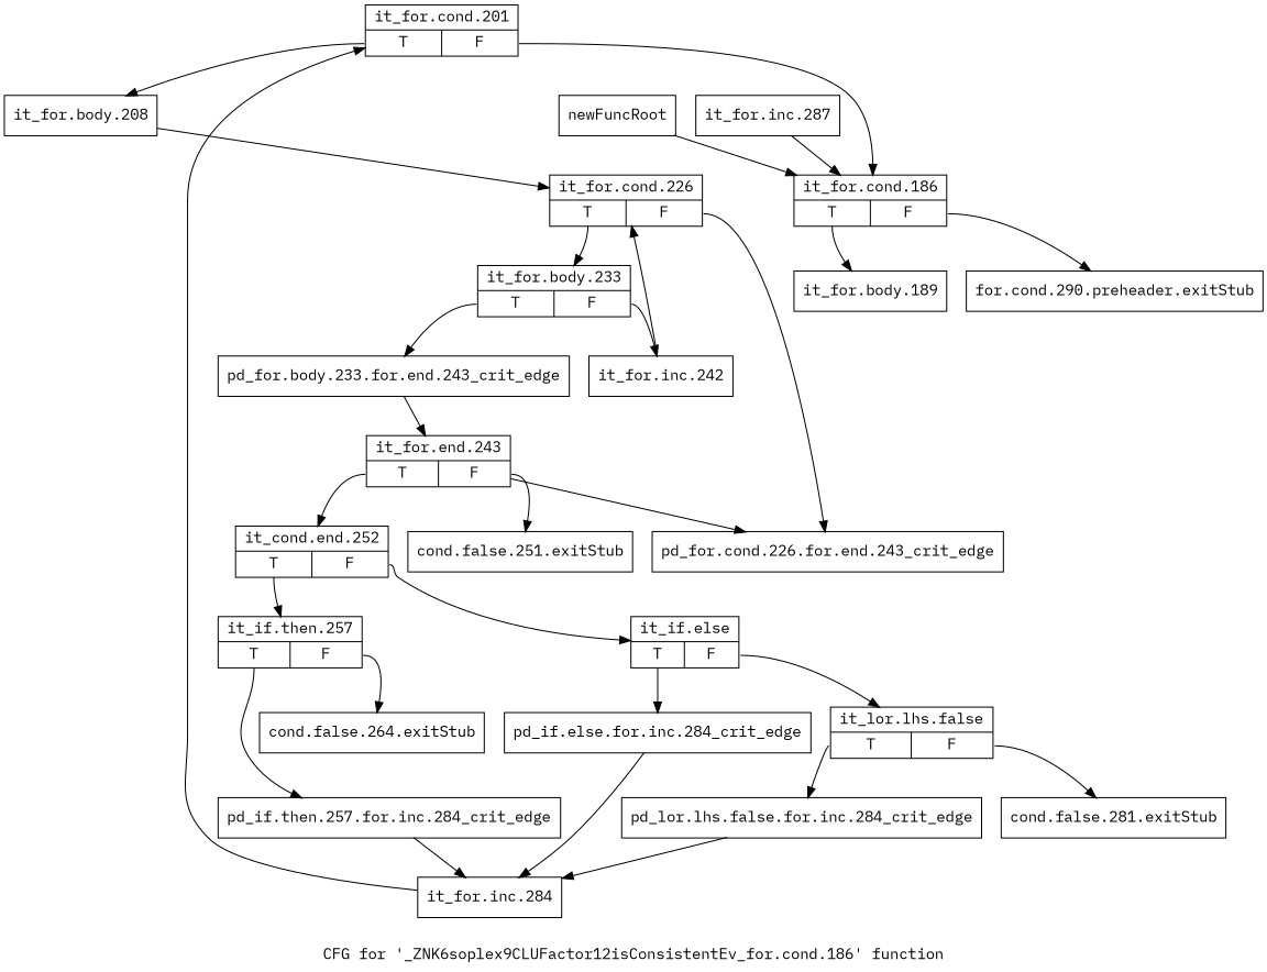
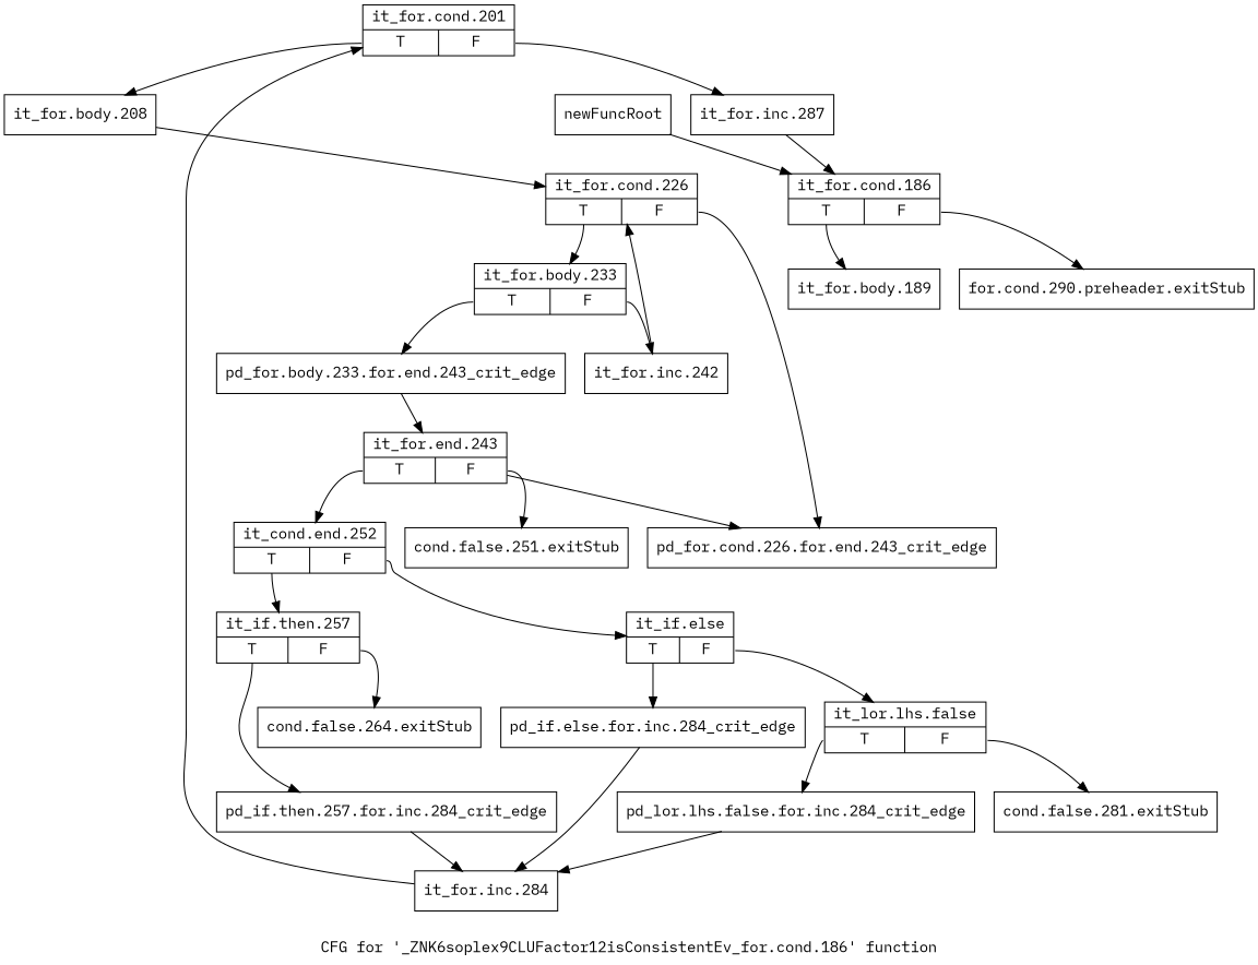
  digraph {
    fontname="IBM Plex Mono"
    label="CFG for '_ZNK6soplex9CLUFactor12isConsistentEv_for.cond.186' function"
    node [fontname="IBM Plex Mono" shape=record]
    edge [fontname="IBM Plex Mono"]
    n1 [label="{newFuncRoot}"]
    n2 [label="{it_for.cond.186|{<s0>T|<s1>F}}"]
    n3 [label="{for.cond.290.preheader.exitStub}"]
    n4 [label="{it_for.body.189}"]
    n5 [label="{cond.false.251.exitStub}"]
    n6 [label="{cond.false.281.exitStub}"]
    n7 [label="{cond.false.264.exitStub}"]
    n8 [label="{it_for.cond.201|{<s0>T|<s1>F}}"]
    n9 [label="{it_for.body.208}"]
    n10 [label="{it_for.inc.287}"]
    n11 [label="{it_for.cond.226|{<s0>T|<s1>F}}"]
    n12 [label="{it_for.body.233|{<s0>T|<s1>F}}"]
    n13 [label="{pd_for.cond.226.for.end.243_crit_edge}"]
    n14 [label="{pd_for.body.233.for.end.243_crit_edge}"]
    n15 [label="{it_for.inc.242}"]
    n16 [label="{it_for.end.243|{<s0>T|<s1>F}}"]
    n17 [label="{it_cond.end.252|{<s0>T|<s1>F}}"]
    n18 [label="{it_if.then.257|{<s0>T|<s1>F}}"]
    n19 [label="{it_if.else|{<s0>T|<s1>F}}"]
    n20 [label="{pd_if.then.257.for.inc.284_crit_edge}"]
    n21 [label="{pd_if.else.for.inc.284_crit_edge}"]
    n22 [label="{it_lor.lhs.false|{<s0>T|<s1>F}}"]
    n23 [label="{it_for.inc.284}"]
    n24 [label="{pd_lor.lhs.false.for.inc.284_crit_edge}"]
    n1 -> n2
    n2 -> n3 [tailport=s1]
    n2 -> n4 [tailport=s0]
    n8 -> n9 [tailport=s0]
-   n8 -> n2 [tailport=s1]
+   n8 -> n10 [tailport=s1]
    n9 -> n11
    n10 -> n2
    n11 -> n12 [tailport=s0]
    n11 -> n13 [tailport=s1]
    n12 -> n14 [tailport=s0]
    n12 -> n15 [tailport=s1]
    n14 -> n16
    n15 -> n11
    n16 -> n5 [tailport=s1]
    n16 -> n13
    n16 -> n17 [tailport=s0]
    n17 -> n18 [tailport=s0]
    n17 -> n19 [tailport=s1]
    n18 -> n7 [tailport=s1]
    n18 -> n20 [tailport=s0]
    n19 -> n21 [tailport=s0]
    n19 -> n22 [tailport=s1]
    n20 -> n23
    n21 -> n23
    n22 -> n6 [tailport=s1]
    n22 -> n24 [tailport=s0]
    n23 -> n8
    n24 -> n23
  }
